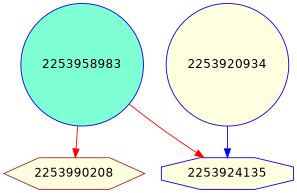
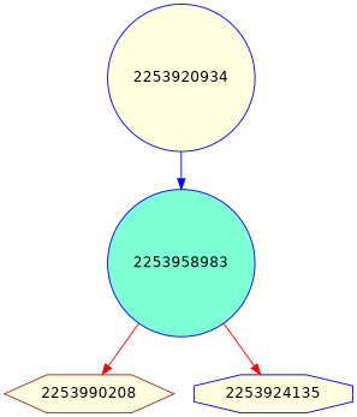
  strict digraph {
    fontname="DejaVu Sans"
    node [color=blue fillcolor=lightyellow fontname="DejaVu Sans" shape=circle style=filled]
    edge [color=red fontname="DejaVu Sans"]
    2253958983 [fillcolor=aquamarine]
    n2 [color=brown label=2253990208 shape=hexagon]
    2253924135 [shape=octagon]
    2253920934
    2253958983 -> n2
    2253958983 -> 2253924135
-   2253920934 -> 2253924135 [color=blue]
+   2253920934 -> 2253958983 [color=blue]
  }
